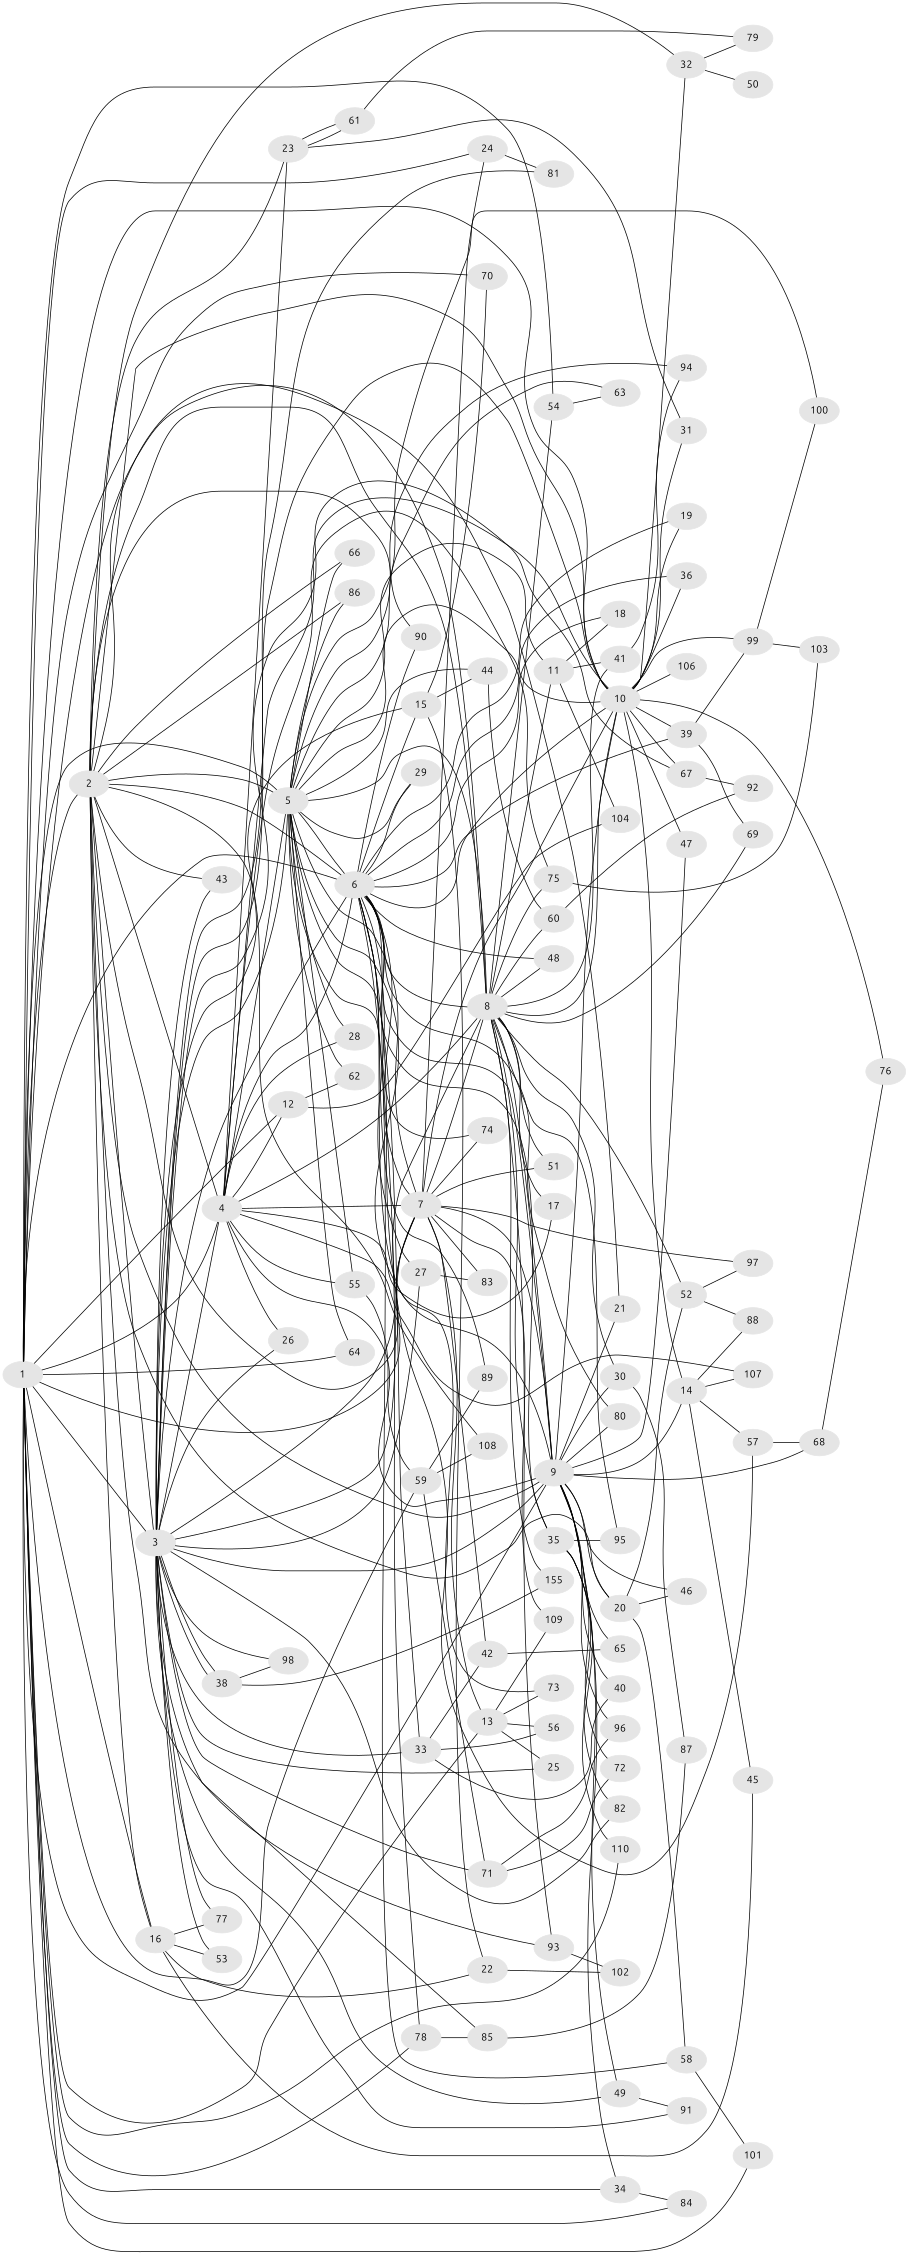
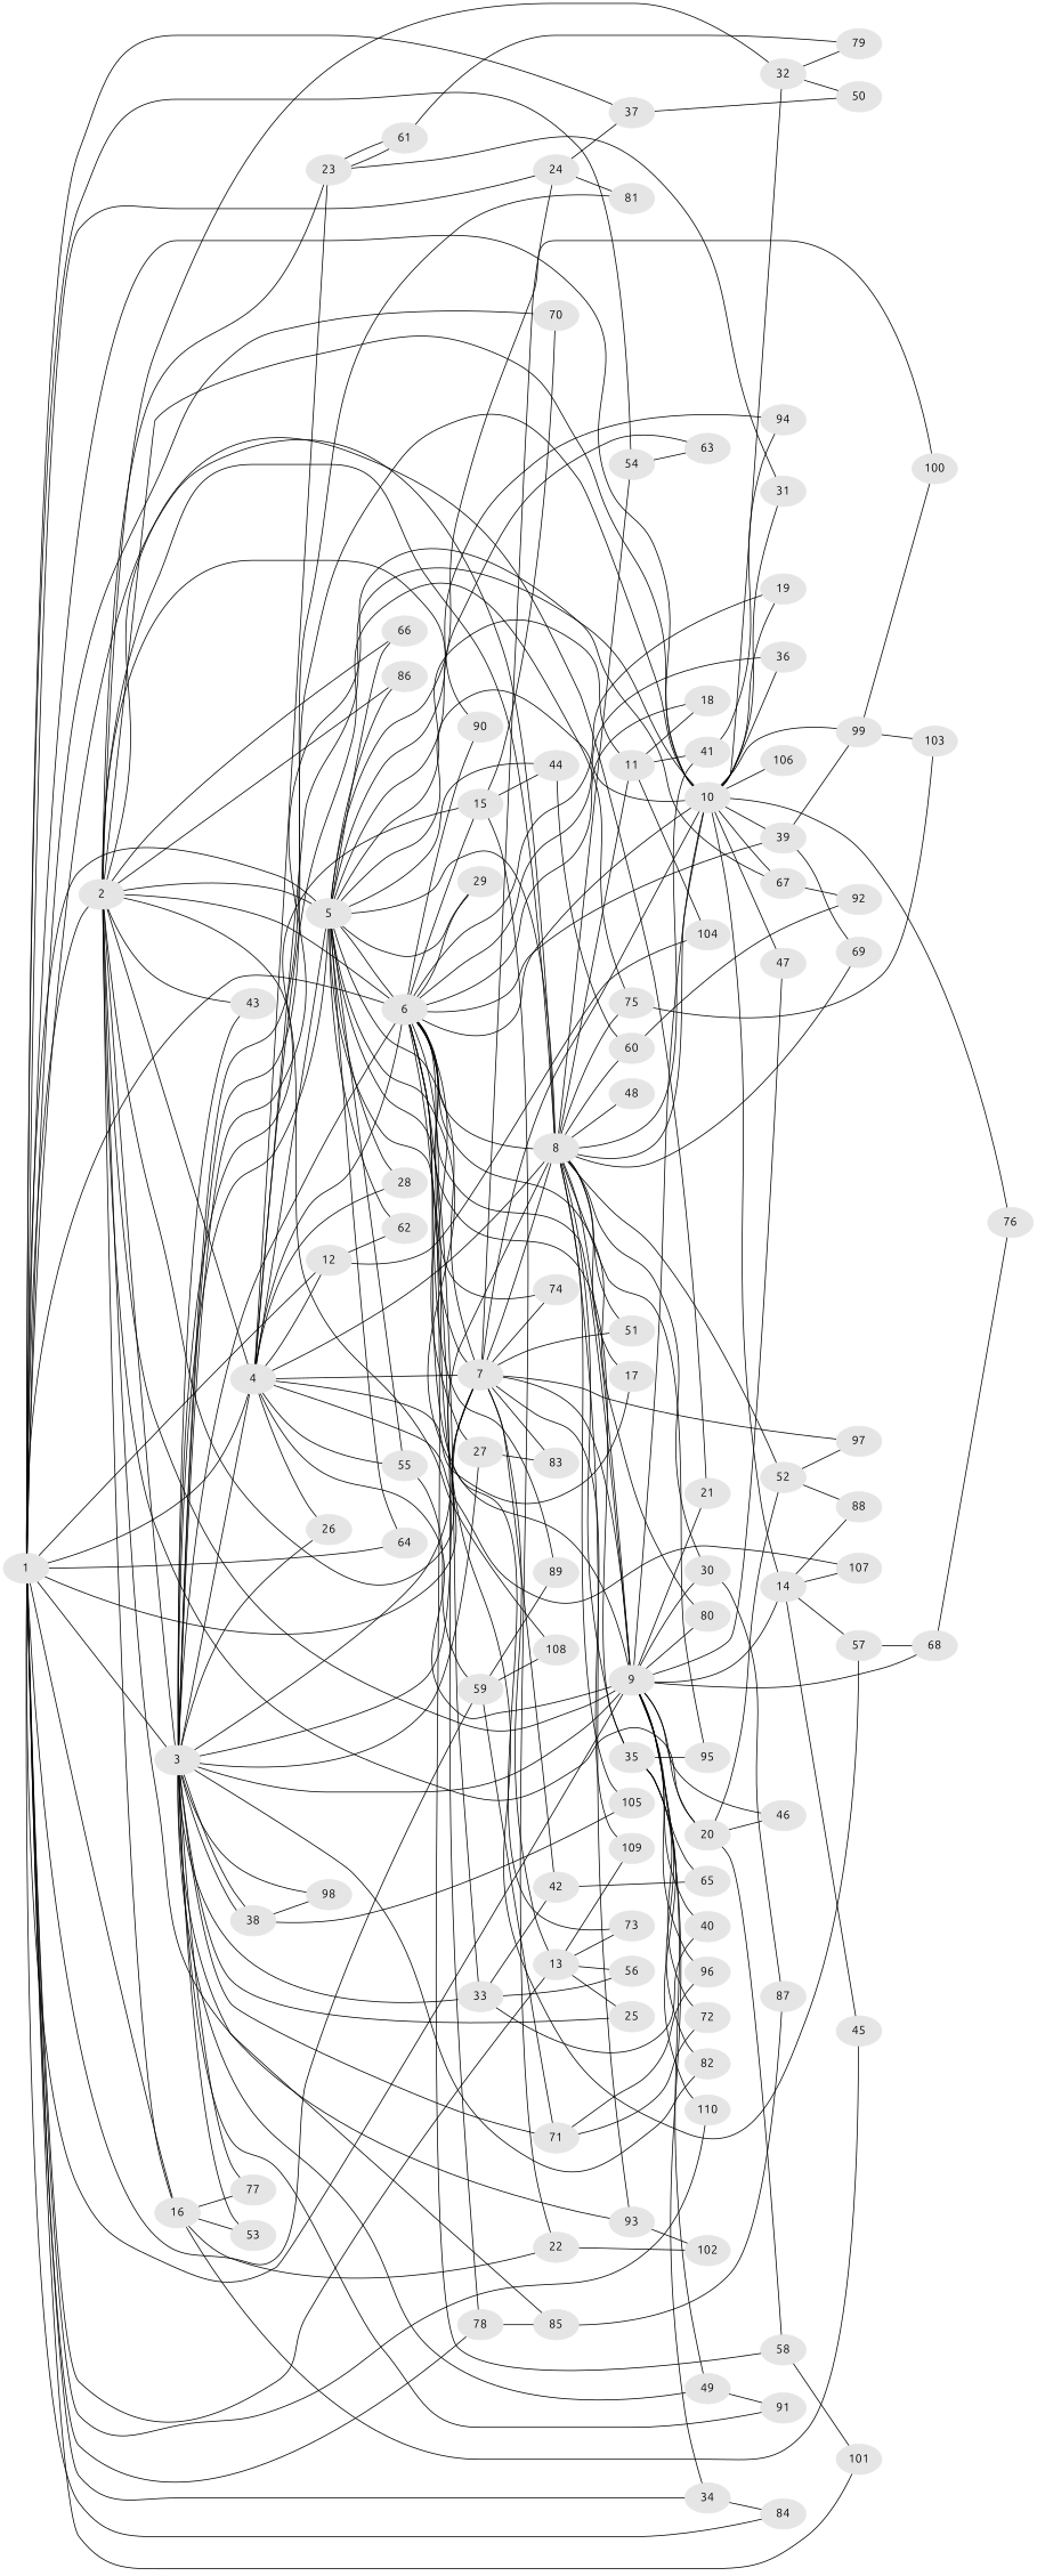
  graph {
    fontname=Ubuntu
    rankdir=LR
    node [color=gray90 fontname=Ubuntu style=filled]
    edge [fontname=Ubuntu]
    1
    2
    3
    4
    5
    6
    7
    8
    9
    10
    12
    13
    16
    24
    34
+   37
    54
    59
    64
    70
    78
    84
    101
    110
    20
    21
    23
    32
    43
    66
    86
    90
    93
    108
    15
    25
    26
    27
    33
    38
    49
    53
    67
    71
    77
    81
    82
    85
    91
    98
    17
    28
    55
    75
    107
    11
    29
    44
    58
    62
    63
    94
    100
    18
    19
    35
    36
    39
    48
    57
    73
    74
    80
    89
    42
    51
    83
    97
    109
    30
    41
    52
    60
    69
    95
-   105 [label=155]
+   105
    14
    40
    46
    47
    65
    68
    96
    106
    31
    76
    99
    104
    56
    45
    22
    50
    61
    79
    102
    92
    72
    87
    103
    88
    1 -- 2
    1 -- 3
    1 -- 4
    1 -- 5
    1 -- 6
    1 -- 7
    1 -- 8
    1 -- 9
    1 -- 10
    1 -- 12
    1 -- 13
    1 -- 16
    1 -- 24
    1 -- 34
+   1 -- 37
    1 -- 54
    1 -- 59
    1 -- 64
    1 -- 70
    1 -- 78
    1 -- 84
    1 -- 101
    1 -- 110
    2 -- 3
    2 -- 4
    2 -- 5
    2 -- 6
    2 -- 7
    2 -- 8
    2 -- 9
    2 -- 10
    2 -- 16
    2 -- 20
    2 -- 21
    2 -- 23
    2 -- 32
    2 -- 43
    2 -- 66
    2 -- 86
    2 -- 90
    2 -- 93
    2 -- 108
    3 -- 4
    3 -- 5
    3 -- 6
    3 -- 7
    3 -- 8
    3 -- 9
    3 -- 10
    3 -- 43
    3 -- 15
    3 -- 25
    3 -- 26
    3 -- 27
    3 -- 33
    3 -- 38
    3 -- 38
    3 -- 49
    3 -- 53
    3 -- 67
    3 -- 71
    3 -- 77
    3 -- 81
    3 -- 82
    3 -- 85
    3 -- 91
    3 -- 98
    4 -- 5
    4 -- 6
    4 -- 7
    4 -- 8
    4 -- 9
    4 -- 10
    4 -- 12
    4 -- 23
    4 -- 26
    4 -- 17
    4 -- 28
    4 -- 55
    4 -- 75
    4 -- 107
    5 -- 6
    5 -- 7
    5 -- 8
    5 -- 9
    5 -- 10
    5 -- 64
    5 -- 66
    5 -- 86
    5 -- 33
    5 -- 28
    5 -- 55
    5 -- 11
    5 -- 29
    5 -- 44
    5 -- 58
    5 -- 62
    5 -- 63
    5 -- 94
    5 -- 100
    6 -- 7
    6 -- 8
    6 -- 9
    6 -- 10
    6 -- 78
    6 -- 90
    6 -- 15
    6 -- 27
    6 -- 29
    6 -- 18
    6 -- 19
    6 -- 35
    6 -- 36
    6 -- 39
-   6 -- 48
    6 -- 57
    6 -- 73
    6 -- 74
    6 -- 80
    6 -- 89
    7 -- 8
    7 -- 9
    7 -- 10
    7 -- 13
    7 -- 24
    7 -- 74
    7 -- 42
    7 -- 51
    7 -- 83
    7 -- 97
    7 -- 109
    8 -- 9
    8 -- 10
    8 -- 54
    8 -- 93
    8 -- 17
    8 -- 75
    8 -- 11
    8 -- 35
    8 -- 48
    8 -- 51
    8 -- 30
    8 -- 41
    8 -- 52
    8 -- 60
    8 -- 69
    8 -- 95
    8 -- 105
    9 -- 10
    9 -- 34
    9 -- 20
    9 -- 21
    9 -- 49
    9 -- 80
    9 -- 30
    9 -- 14
    9 -- 40
    9 -- 46
    9 -- 47
    9 -- 65
    9 -- 68
    9 -- 96
    10 -- 32
    10 -- 67
    10 -- 19
    10 -- 36
    10 -- 39
    10 -- 14
    10 -- 47
    10 -- 106
    10 -- 31
    10 -- 76
    10 -- 99
    12 -- 62
    12 -- 104
    13 -- 25
    13 -- 73
    13 -- 109
    13 -- 56
    16 -- 53
    16 -- 77
    16 -- 45
    16 -- 22
+   24 -- 37
    24 -- 81
    34 -- 84
+   37 -- 50
    54 -- 63
    59 -- 108
    59 -- 71
    59 -- 89
    78 -- 85
    20 -- 58
    20 -- 52
    20 -- 46
    23 -- 31
    23 -- 61
    23 -- 61
    32 -- 50
    32 -- 79
    93 -- 102
    15 -- 70
    15 -- 44
    15 -- 22
    27 -- 83
    33 -- 42
    33 -- 40
    33 -- 56
    38 -- 98
    38 -- 105
    49 -- 91
    67 -- 92
    71 -- 96
    71 -- 72
    85 -- 87
    55 -- 59
    75 -- 103
    11 -- 18
    11 -- 41
    11 -- 104
    44 -- 60
    58 -- 101
    35 -- 110
    35 -- 82
    35 -- 95
    35 -- 72
    39 -- 69
    39 -- 99
    57 -- 68
    42 -- 65
    30 -- 87
    41 -- 94
    52 -- 97
    52 -- 88
    60 -- 92
    14 -- 107
    14 -- 57
    14 -- 45
    14 -- 88
    68 -- 76
    99 -- 100
    99 -- 103
    22 -- 102
    61 -- 79
  }
